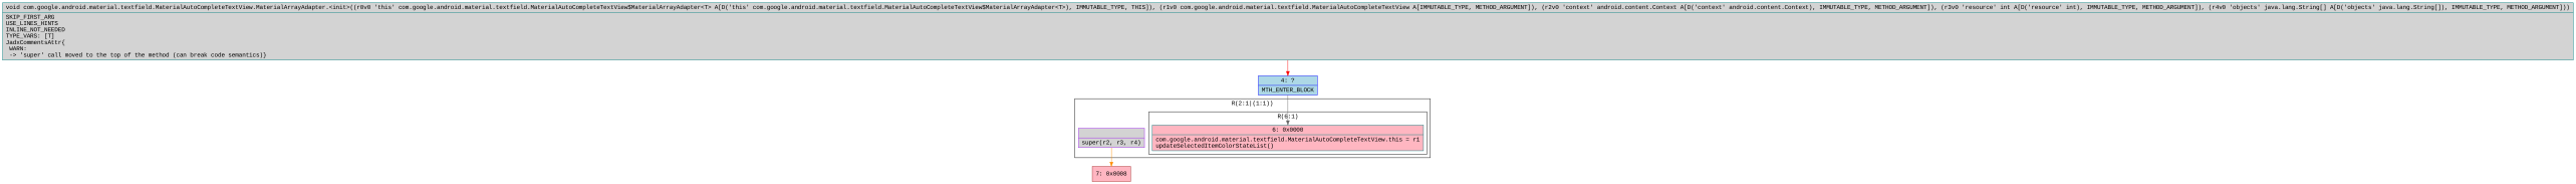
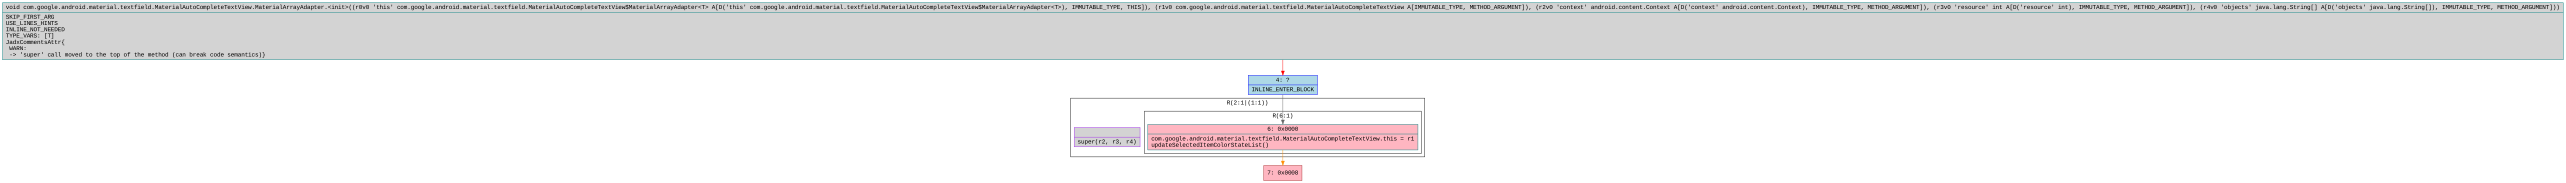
  digraph {
    fontname="Liberation Mono"
    node [color=teal fillcolor=lightpink fontname="Liberation Mono" shape=record style=filled]
    edge [fontname="Liberation Mono"]
    n1 [label="{6\:\ 0x0000|com.google.android.material.textfield.MaterialAutoCompleteTextView.this = r1\lupdateSelectedItemColorStateList()\l}"]
    n2 [color=purple fillcolor=lightgrey label="{|super(r2, r3, r4)\l}"]
    n3 [color=brown label="{7\:\ 0x0008}"]
-   n4 [color=blue fillcolor=lightblue label="{4\:\ ?|MTH_ENTER_BLOCK\l}"]
+   n4 [color=blue fillcolor=lightblue label="{4\:\ ?|INLINE_ENTER_BLOCK\l}"]
    n5 [fillcolor=lightgrey label="{void com.google.android.material.textfield.MaterialAutoCompleteTextView.MaterialArrayAdapter.\<init\>((r0v0 'this' com.google.android.material.textfield.MaterialAutoCompleteTextView$MaterialArrayAdapter\<T\> A[D('this' com.google.android.material.textfield.MaterialAutoCompleteTextView$MaterialArrayAdapter\<T\>), IMMUTABLE_TYPE, THIS]), (r1v0 com.google.android.material.textfield.MaterialAutoCompleteTextView A[IMMUTABLE_TYPE, METHOD_ARGUMENT]), (r2v0 'context' android.content.Context A[D('context' android.content.Context), IMMUTABLE_TYPE, METHOD_ARGUMENT]), (r3v0 'resource' int A[D('resource' int), IMMUTABLE_TYPE, METHOD_ARGUMENT]), (r4v0 'objects' java.lang.String[] A[D('objects' java.lang.String[]), IMMUTABLE_TYPE, METHOD_ARGUMENT]))  | SKIP_FIRST_ARG\lUSE_LINES_HINTS\lINLINE_NOT_NEEDED\lTYPE_VARS: [T]\lJadxCommentsAttr\{\l WARN: \l \-\> 'super' call moved to the top of the method (can break code semantics)\}\l}"]
    subgraph cluster_1 {
      label="R(2:1|(1:1))"
      n2
      subgraph cluster_2 {
        label="R(6:1)"
        n1
      }
    }
-   n2 -> n3 [color=darkorange]
+   n1 -> n3 [color=darkorange]
    n4 -> n1 [color=gray40]
    n5 -> n4 [color=red]
  }
